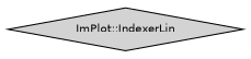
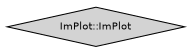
  digraph {
    rankdir=LR
-   n1 [color=black fillcolor=lightgrey fontname=Helvetica fontsize=10 height=0.2 label="ImPlot::IndexerLin" shape=diamond style=filled width=0.4]
+   n1 [color=black fillcolor=lightgrey fontname=Helvetica fontsize=10 height=0.2 label="ImPlot::ImPlot" shape=diamond style=filled width=0.4]
  }
